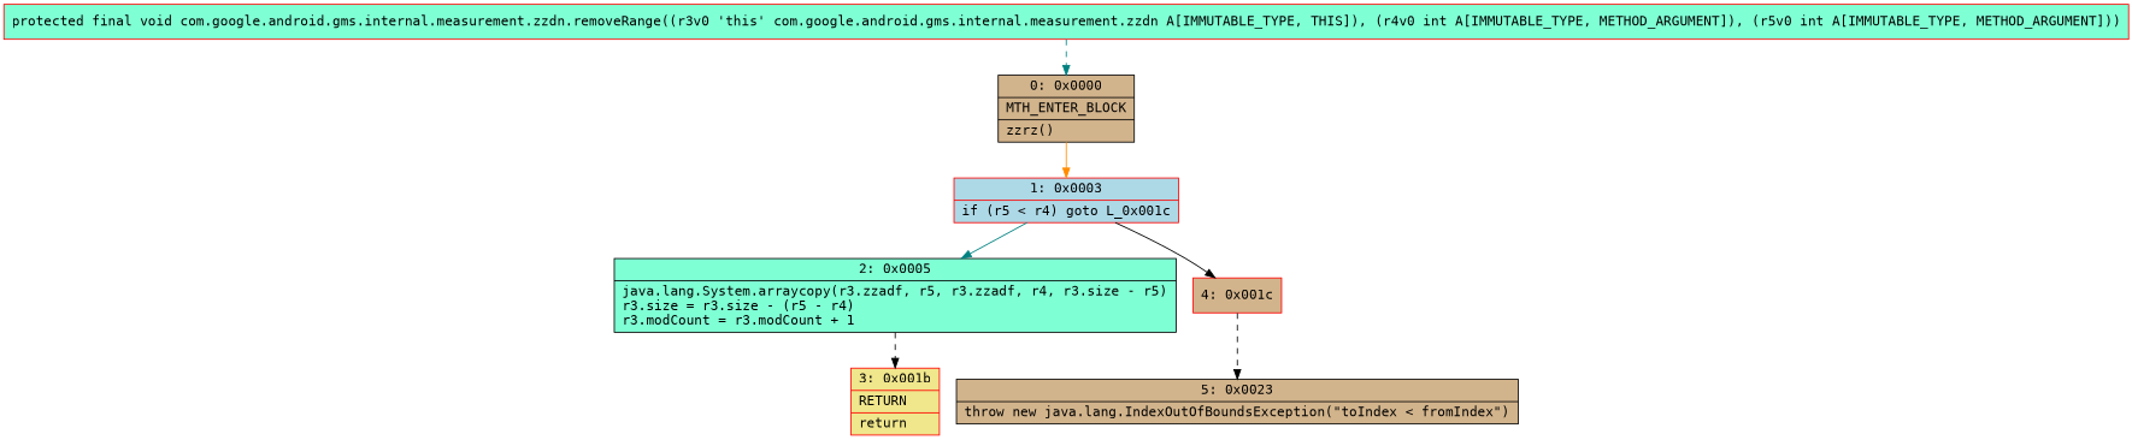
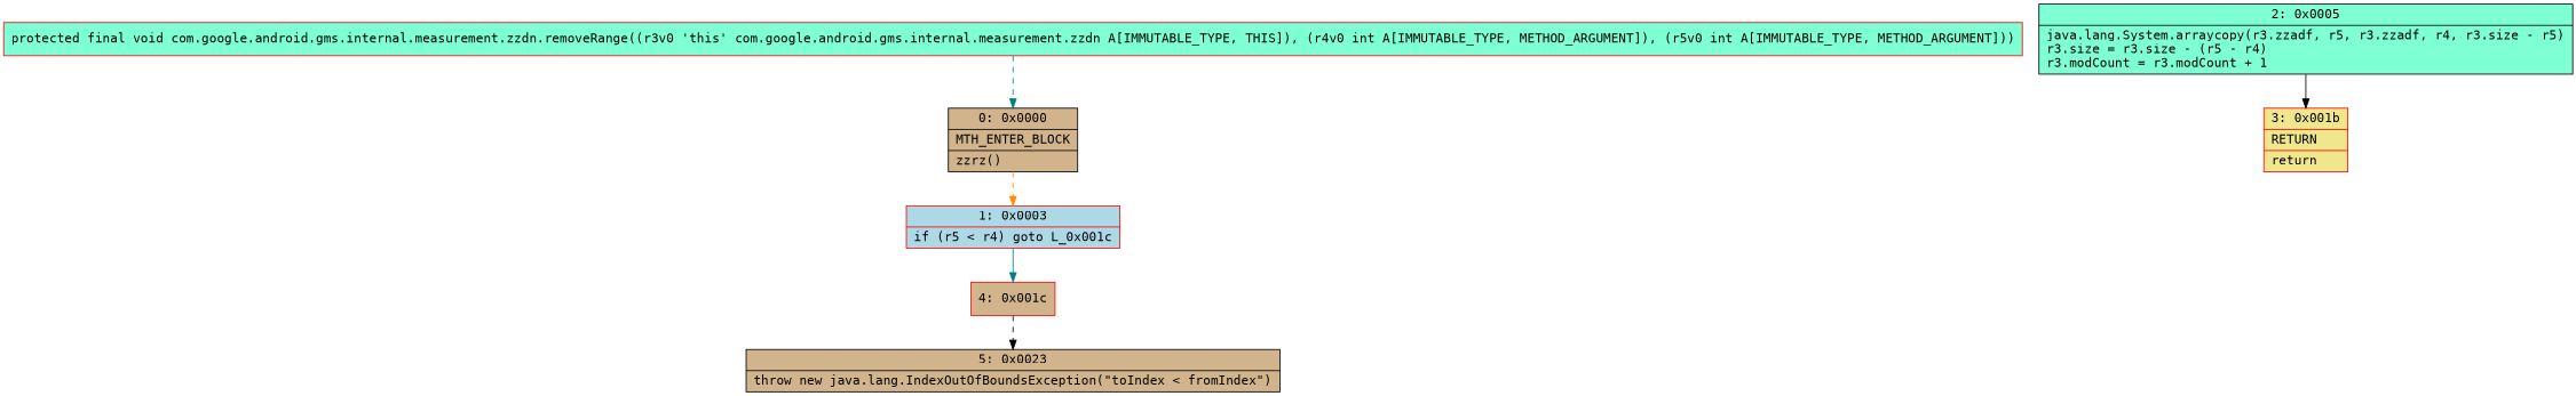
  digraph {
    fontname="DejaVu Sans Mono"
    node [color=red fillcolor=tan fontname="DejaVu Sans Mono" shape=record style=filled]
    edge [color=black fontname="DejaVu Sans Mono" style=dashed]
    n1 [color=black label="{0\:\ 0x0000|MTH_ENTER_BLOCK\l|zzrz()\l}"]
    n2 [fillcolor=lightblue label="{1\:\ 0x0003|if (r5 \< r4) goto L_0x001c\l}"]
    n3 [color=black fillcolor=aquamarine label="{2\:\ 0x0005|java.lang.System.arraycopy(r3.zzadf, r5, r3.zzadf, r4, r3.size \- r5)\lr3.size = r3.size \- (r5 \- r4)\lr3.modCount = r3.modCount + 1\l}"]
    n4 [label="{4\:\ 0x001c}"]
    n5 [fillcolor=khaki label="{3\:\ 0x001b|RETURN\l|return\l}"]
    n6 [color=black label="{5\:\ 0x0023|throw new java.lang.IndexOutOfBoundsException(\"toIndex \< fromIndex\")\l}"]
    n7 [fillcolor=aquamarine label="{protected final void com.google.android.gms.internal.measurement.zzdn.removeRange((r3v0 'this' com.google.android.gms.internal.measurement.zzdn A[IMMUTABLE_TYPE, THIS]), (r4v0 int A[IMMUTABLE_TYPE, METHOD_ARGUMENT]), (r5v0 int A[IMMUTABLE_TYPE, METHOD_ARGUMENT])) }"]
-   n1 -> n2 [color=darkorange style=solid]
-   n2 -> n3 [color=teal style=solid]
-   n2 -> n4 [style=solid]
-   n3 -> n5
+   n1 -> n2 [color=darkorange]
+   n2 -> n4 [color=teal style=solid]
+   n3 -> n5 [style=solid]
    n4 -> n6
    n7 -> n1 [color=teal]
  }
